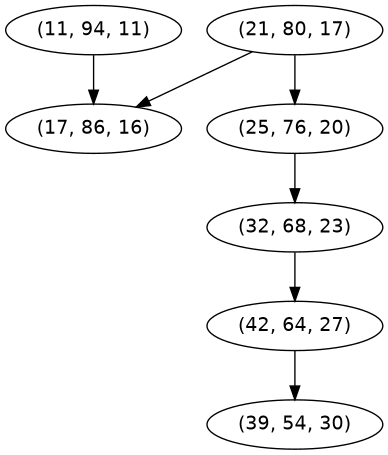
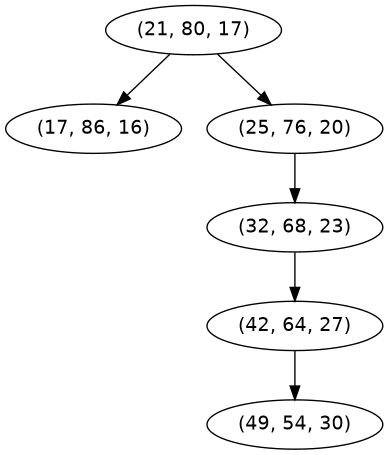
  digraph {
    fontname="DejaVu Sans"
    node [fontname="DejaVu Sans"]
    edge [fontname="DejaVu Sans"]
-   "(11, 94, 11)"
    "(17, 86, 16)"
    "(21, 80, 17)"
    "(25, 76, 20)"
    n5 [label="(32, 68, 23)"]
    n6 [label="(42, 64, 27)"]
-   "(49, 54, 30)" [label="(39, 54, 30)"]
-   "(11, 94, 11)" -> "(17, 86, 16)"
+   "(49, 54, 30)"
    "(21, 80, 17)" -> "(17, 86, 16)"
    "(21, 80, 17)" -> "(25, 76, 20)"
    "(25, 76, 20)" -> n5
    n5 -> n6
    n6 -> "(49, 54, 30)"
  }
